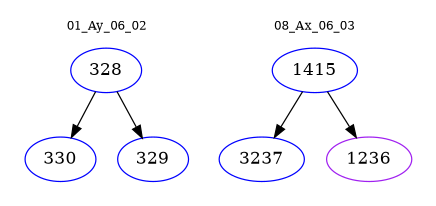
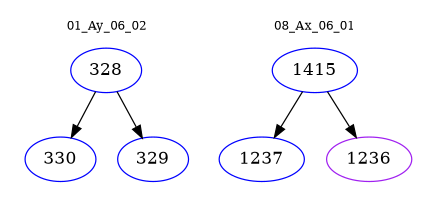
  digraph {
    node [color=blue]
    edge [color=black]
    n1 [label=328]
    n2 [label=330]
    n3 [label=329]
    n4 [label=1415]
-   n5 [label=3237]
+   n5 [label=1237]
    n6 [color=purple label=1236]
    subgraph cluster_1 {
      color=white
      fontsize=10
      label="01_Ay_06_02"
      n1
      n2
      n3
    }
    subgraph cluster_2 {
      color=white
      fontsize=10
-     label="08_Ax_06_03"
+     label="08_Ax_06_01"
      n4
      n5
      n6
    }
    n1 -> n2
    n1 -> n3
    n4 -> n5
    n4 -> n6
  }
